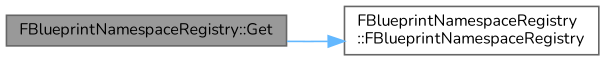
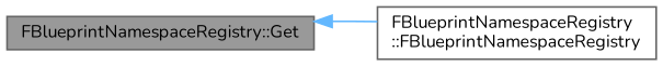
  digraph {
    rankdir=LR
    fontname=Nunito
    node [fontname=Nunito fontsize=10 shape=box style=filled]
    n1 [color=gray40 fillcolor=grey60 fontcolor=black height=0.2 label="FBlueprintNamespaceRegistry::Get" width=0.4]
    n2 [color=grey40 fillcolor=white height=0.2 label="FBlueprintNamespaceRegistry\l::FBlueprintNamespaceRegistry" width=0.4]
-   n1 -> n2 [color=steelblue1 fontname=Nunito fontsize=10 labelfontname=Helvetica labelfontsize=10 style=solid]
+   n2 -> n1 [color=steelblue1 fontname=Nunito fontsize=10 labelfontname=Helvetica labelfontsize=10 style=solid]
  }
